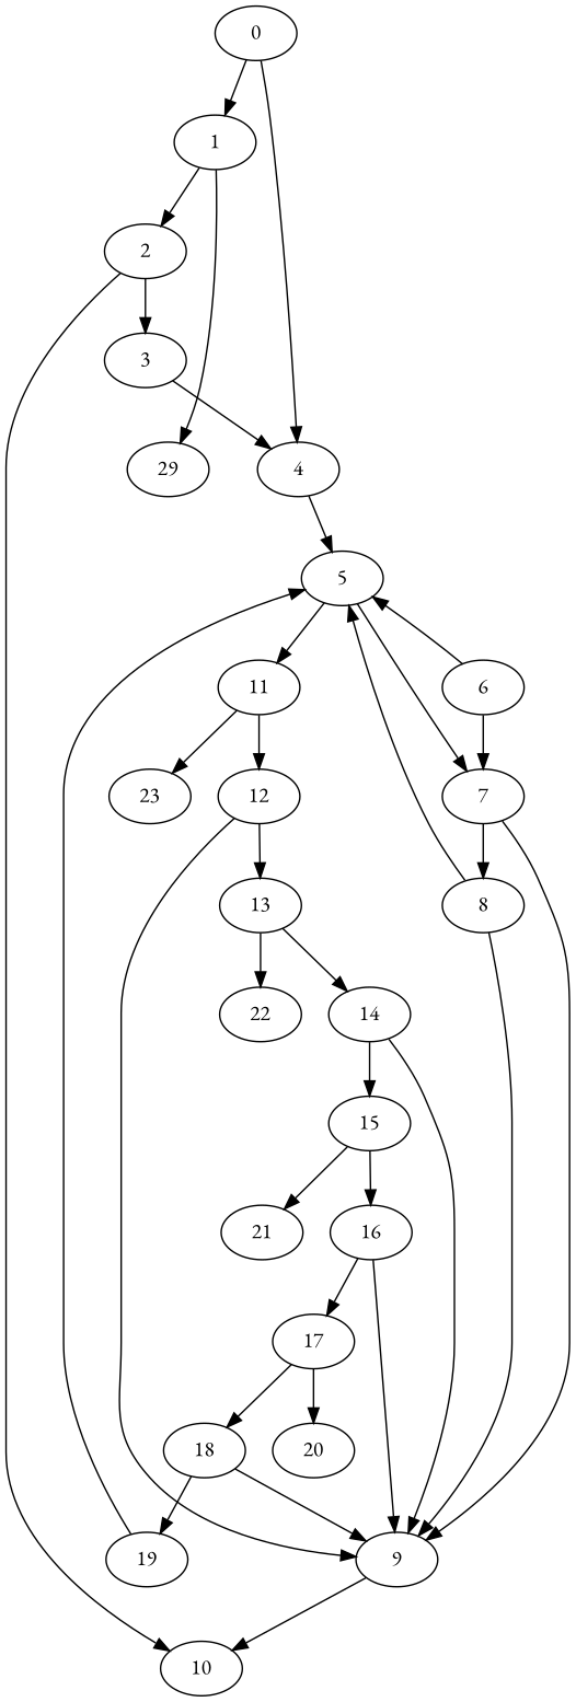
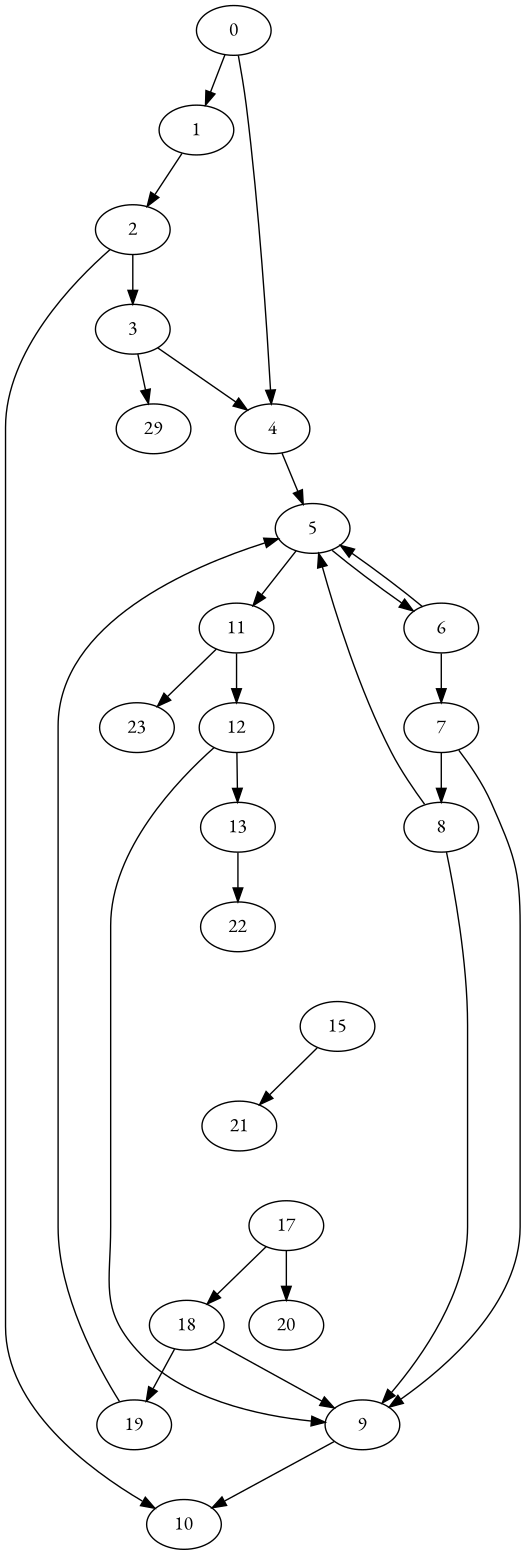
  digraph {
    fontname="EB Garamond"
    node [fontname="EB Garamond"]
    edge [fontname="EB Garamond"]
    0
    1
    4
    2
    n5 [label=29]
    5
    3
    10
    6
    11
    7
    12
    23
    8
    9
    13
-   14
    22
    15
-   16
    21
    17
    18
    20
    19
    0 -> 1
    0 -> 4
    1 -> 2
-   1 -> n5
+   3 -> n5
    4 -> 5
    2 -> 3
    2 -> 10
-   5 -> 7
+   5 -> 6
    5 -> 11
    3 -> 4
    6 -> 5
    6 -> 7
    11 -> 12
    11 -> 23
    7 -> 8
    7 -> 9
    12 -> 9
    12 -> 13
    8 -> 5
    8 -> 9
    9 -> 10
-   13 -> 14
    13 -> 22
-   14 -> 9
-   14 -> 15
-   15 -> 16
    15 -> 21
-   16 -> 9
-   16 -> 17
    17 -> 18
    17 -> 20
    18 -> 9
    18 -> 19
    19 -> 5
  }
